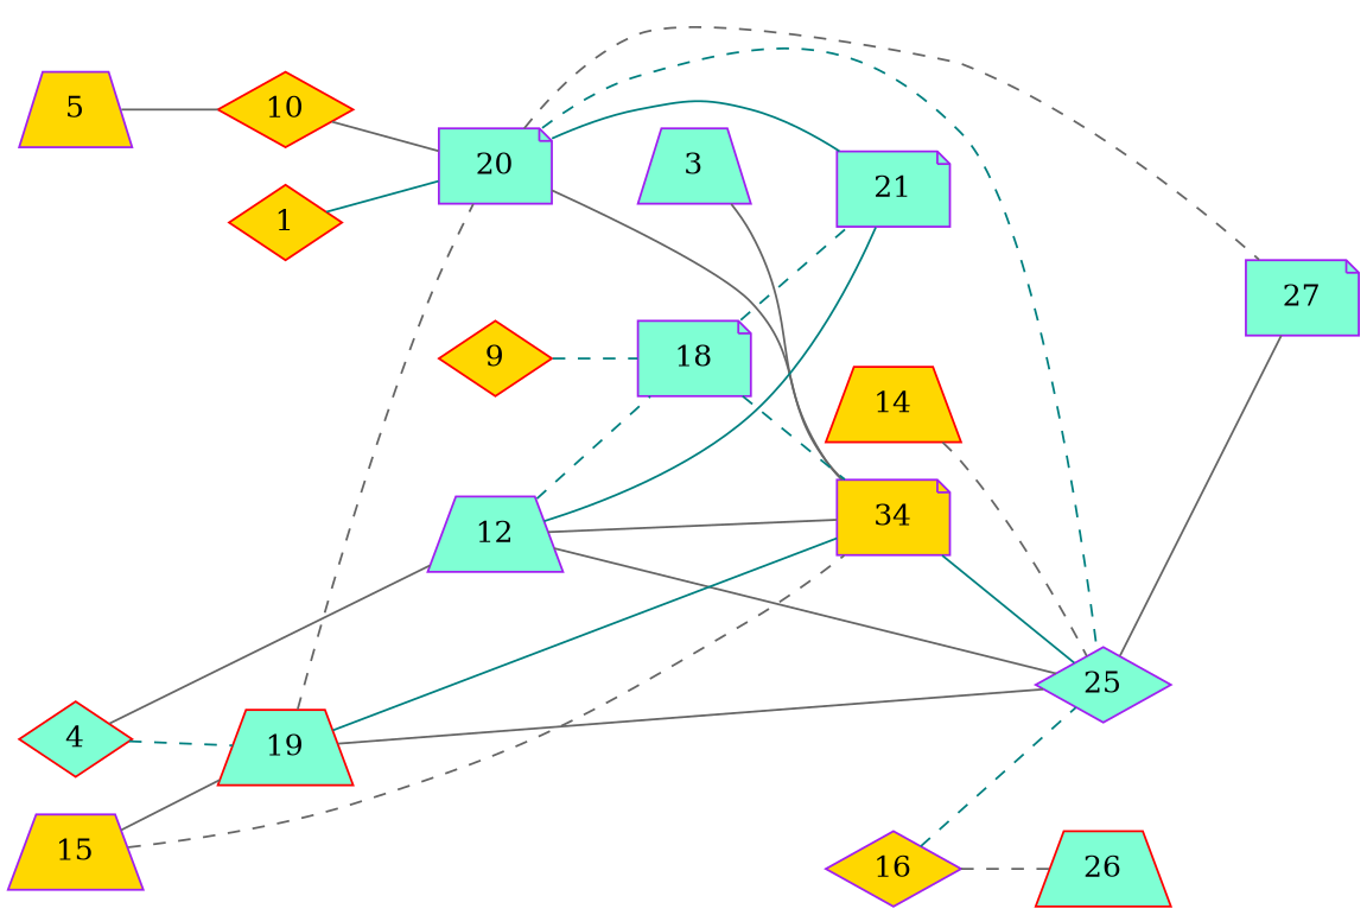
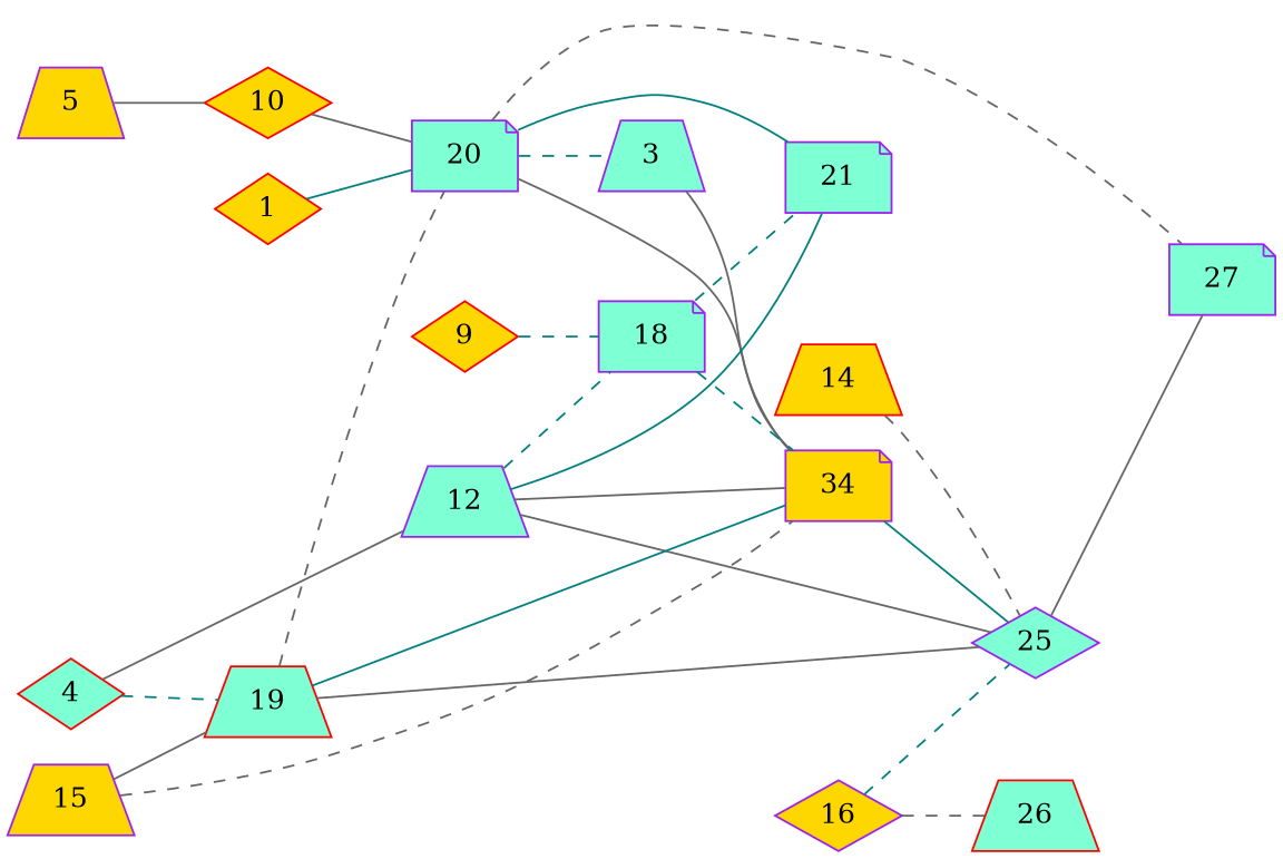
  graph {
    rankdir=LR
    node [color=purple fillcolor=aquamarine shape=trapezium style=filled]
    edge [color=gray40 style=solid weight=1.0]
    1 [color=red fillcolor=gold shape=diamond]
    20 [shape=note]
    n3 [fillcolor=gold label=34 shape=note]
    21 [shape=note]
    25 [shape=diamond]
    27 [shape=note]
    3
    4 [color=red shape=diamond]
    12
    19 [color=red]
    18 [shape=note]
    5 [fillcolor=gold]
    10 [color=red fillcolor=gold shape=diamond]
    9 [color=red fillcolor=gold shape=diamond]
    14 [color=red fillcolor=gold]
    15 [fillcolor=gold]
    16 [fillcolor=gold shape=diamond]
    26 [color=red]
    1 -- 20 [color=teal]
    20 -- n3 [weight=2.0]
    20 -- 21 [color=teal weight=2.0]
-   20 -- 25 [color=teal style=dashed]
+   20 -- 3 [color=teal style=dashed]
    20 -- 27 [style=dashed]
    n3 -- 25 [color=teal]
    25 -- 27
    3 -- n3
    4 -- 12
    4 -- 19 [color=teal style=dashed weight=2.0]
    12 -- n3 [weight=2.0]
    12 -- 21 [color=teal]
    12 -- 25
    12 -- 18 [color=teal style=dashed]
    19 -- 20 [style=dashed weight=2.0]
    19 -- n3 [color=teal]
    19 -- 25 [weight=4.0]
    18 -- n3 [color=teal style=dashed]
    18 -- 21 [color=teal style=dashed]
    5 -- 10
    10 -- 20
    9 -- 18 [color=teal style=dashed]
    14 -- 25 [style=dashed]
    15 -- n3 [style=dashed]
    15 -- 19
    16 -- 25 [color=teal style=dashed]
    16 -- 26 [style=dashed]
  }
